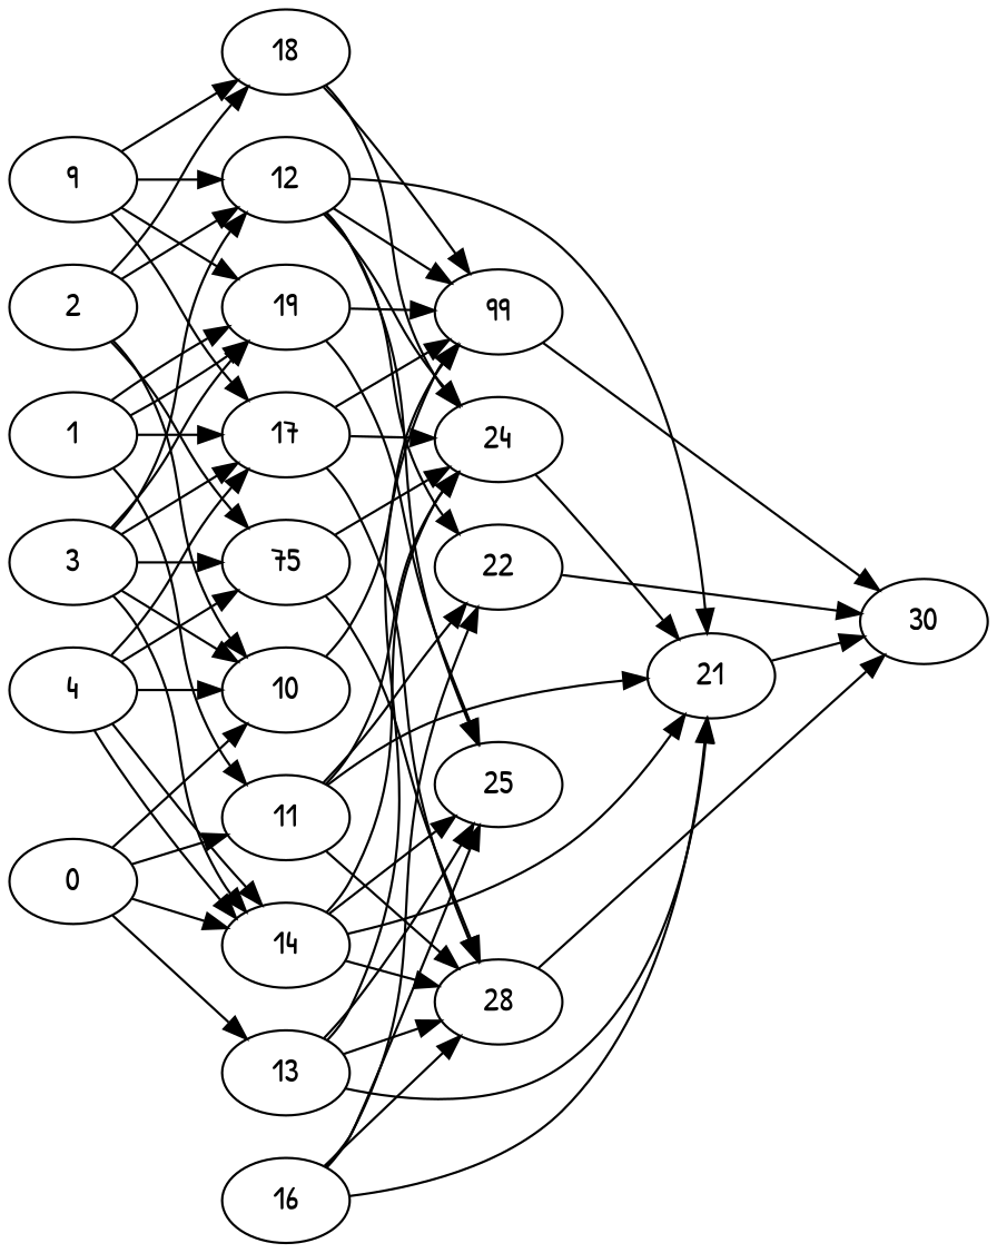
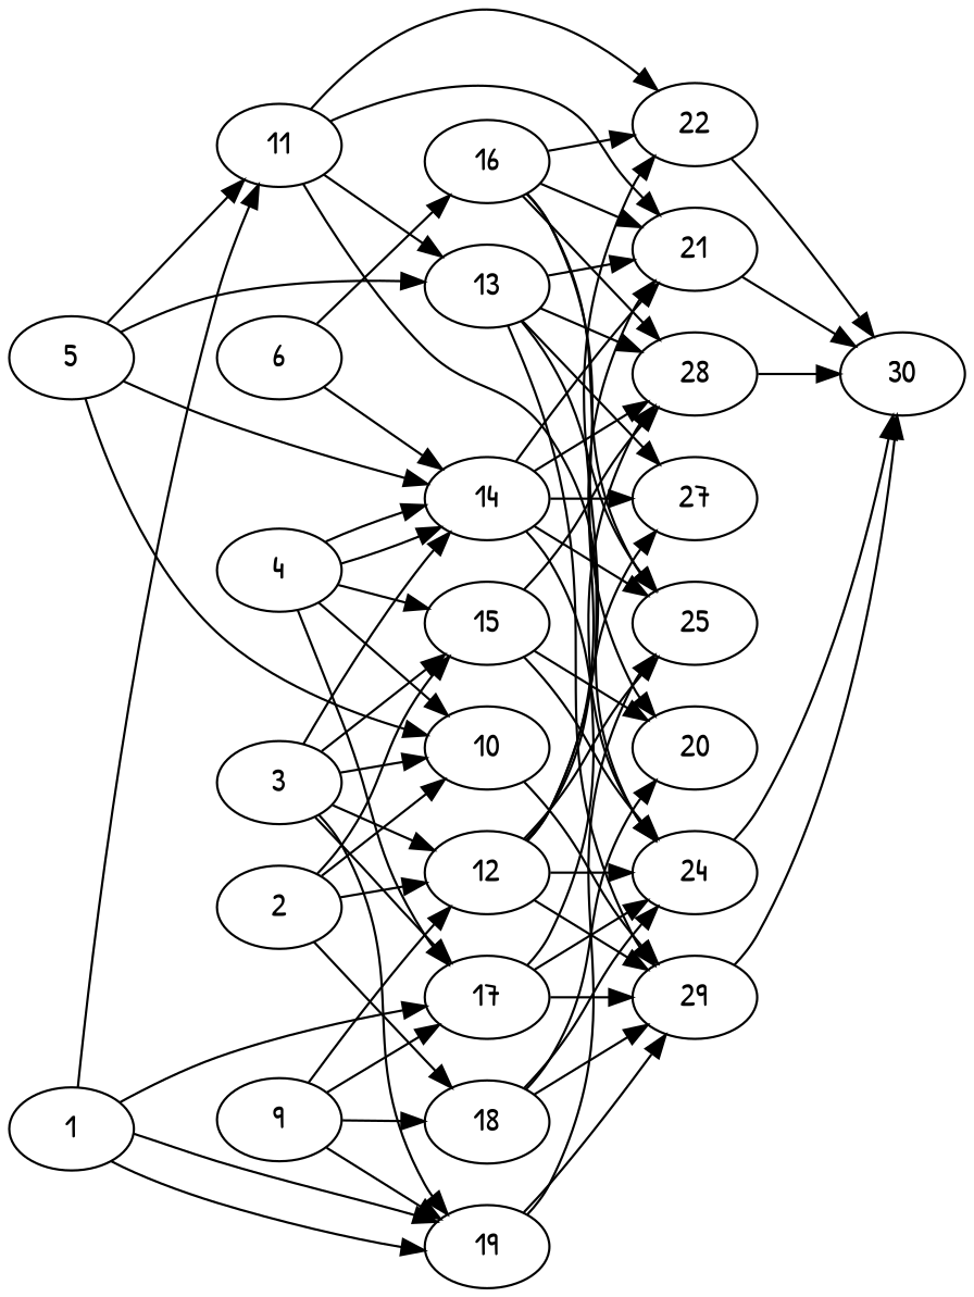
  digraph {
    fontname="Patrick Hand"
    rankdir=LR
    node [alpha=0.19 fontname="Patrick Hand"]
    edge [fontname="Patrick Hand"]
    1 [alpha=0.16 expect_size=29830144]
    11 [alpha=0.10 expect_size=23536640]
    17 [alpha=0.12 expect_size=6019072]
    19 [alpha=0.07 expect_size=16797696]
    21 [expect_size=46445568]
    22 [alpha=0.08 expect_size=23550976]
    24 [expect_size=27397120]
    28 [alpha=0.16 expect_size=29937664]
-   29 [alpha=0.11 expect_size=34848768 label=99]
+   29 [alpha=0.11 expect_size=34848768]
    25 [alpha=0.17 expect_size=40641536]
    30 [alpha=0.09 expect_size=51094528]
    2 [alpha=0.10 expect_size=47642624]
    10 [alpha=0.02 expect_size=13717504]
    12 [expect_size=13305856]
-   15 [alpha=0.17 expect_size=6111232 label=75]
+   15 [alpha=0.17 expect_size=6111232]
    18 [alpha=0.02 expect_size=28196864]
+   27 [expect_size=47886336]
+   20 [alpha=0.08 expect_size=42513408]
    3 [alpha=0.02 expect_size=40898560]
    14 [alpha=0.06 expect_size=42846208]
    4 [alpha=0.04 expect_size=11173888]
-   5 [alpha=0.03 expect_size=33517568 label=0]
+   5 [alpha=0.03 expect_size=33517568]
    13 [alpha=0.03 expect_size=38028288]
+   6 [alpha=0.17 expect_size=21498880]
    16 [alpha=0.06 expect_size=13485056]
    9 [alpha=0.11 expect_size=45052928]
    1 -> 11
    1 -> 17
    1 -> 19
    1 -> 19
    11 -> 21
    11 -> 22
    11 -> 24
-   11 -> 28
+   11 -> 13
    17 -> 24
    17 -> 28
    17 -> 29
    19 -> 29
    19 -> 25
    21 -> 30
    22 -> 30
-   24 -> 21
+   24 -> 30
    28 -> 30
    29 -> 30
    2 -> 10
    2 -> 12
    2 -> 15
    2 -> 18
    10 -> 29
    12 -> 21
    12 -> 22
    12 -> 24
    12 -> 29
    12 -> 25
+   12 -> 27
    15 -> 24
    15 -> 28
+   15 -> 20
    18 -> 24
    18 -> 29
+   18 -> 20
    3 -> 17
    3 -> 19
    3 -> 10
    3 -> 12
    3 -> 15
    3 -> 14
    14 -> 21
    14 -> 24
    14 -> 28
    14 -> 25
+   14 -> 27
    4 -> 17
    4 -> 10
    4 -> 15
    4 -> 14
    4 -> 14
    5 -> 11
    5 -> 10
    5 -> 14
    5 -> 13
    13 -> 21
    13 -> 28
    13 -> 29
    13 -> 25
+   13 -> 27
+   6 -> 14
+   6 -> 16
    16 -> 21
    16 -> 22
    16 -> 28
    16 -> 25
+   16 -> 20
    9 -> 17
    9 -> 19
    9 -> 12
    9 -> 18
  }
